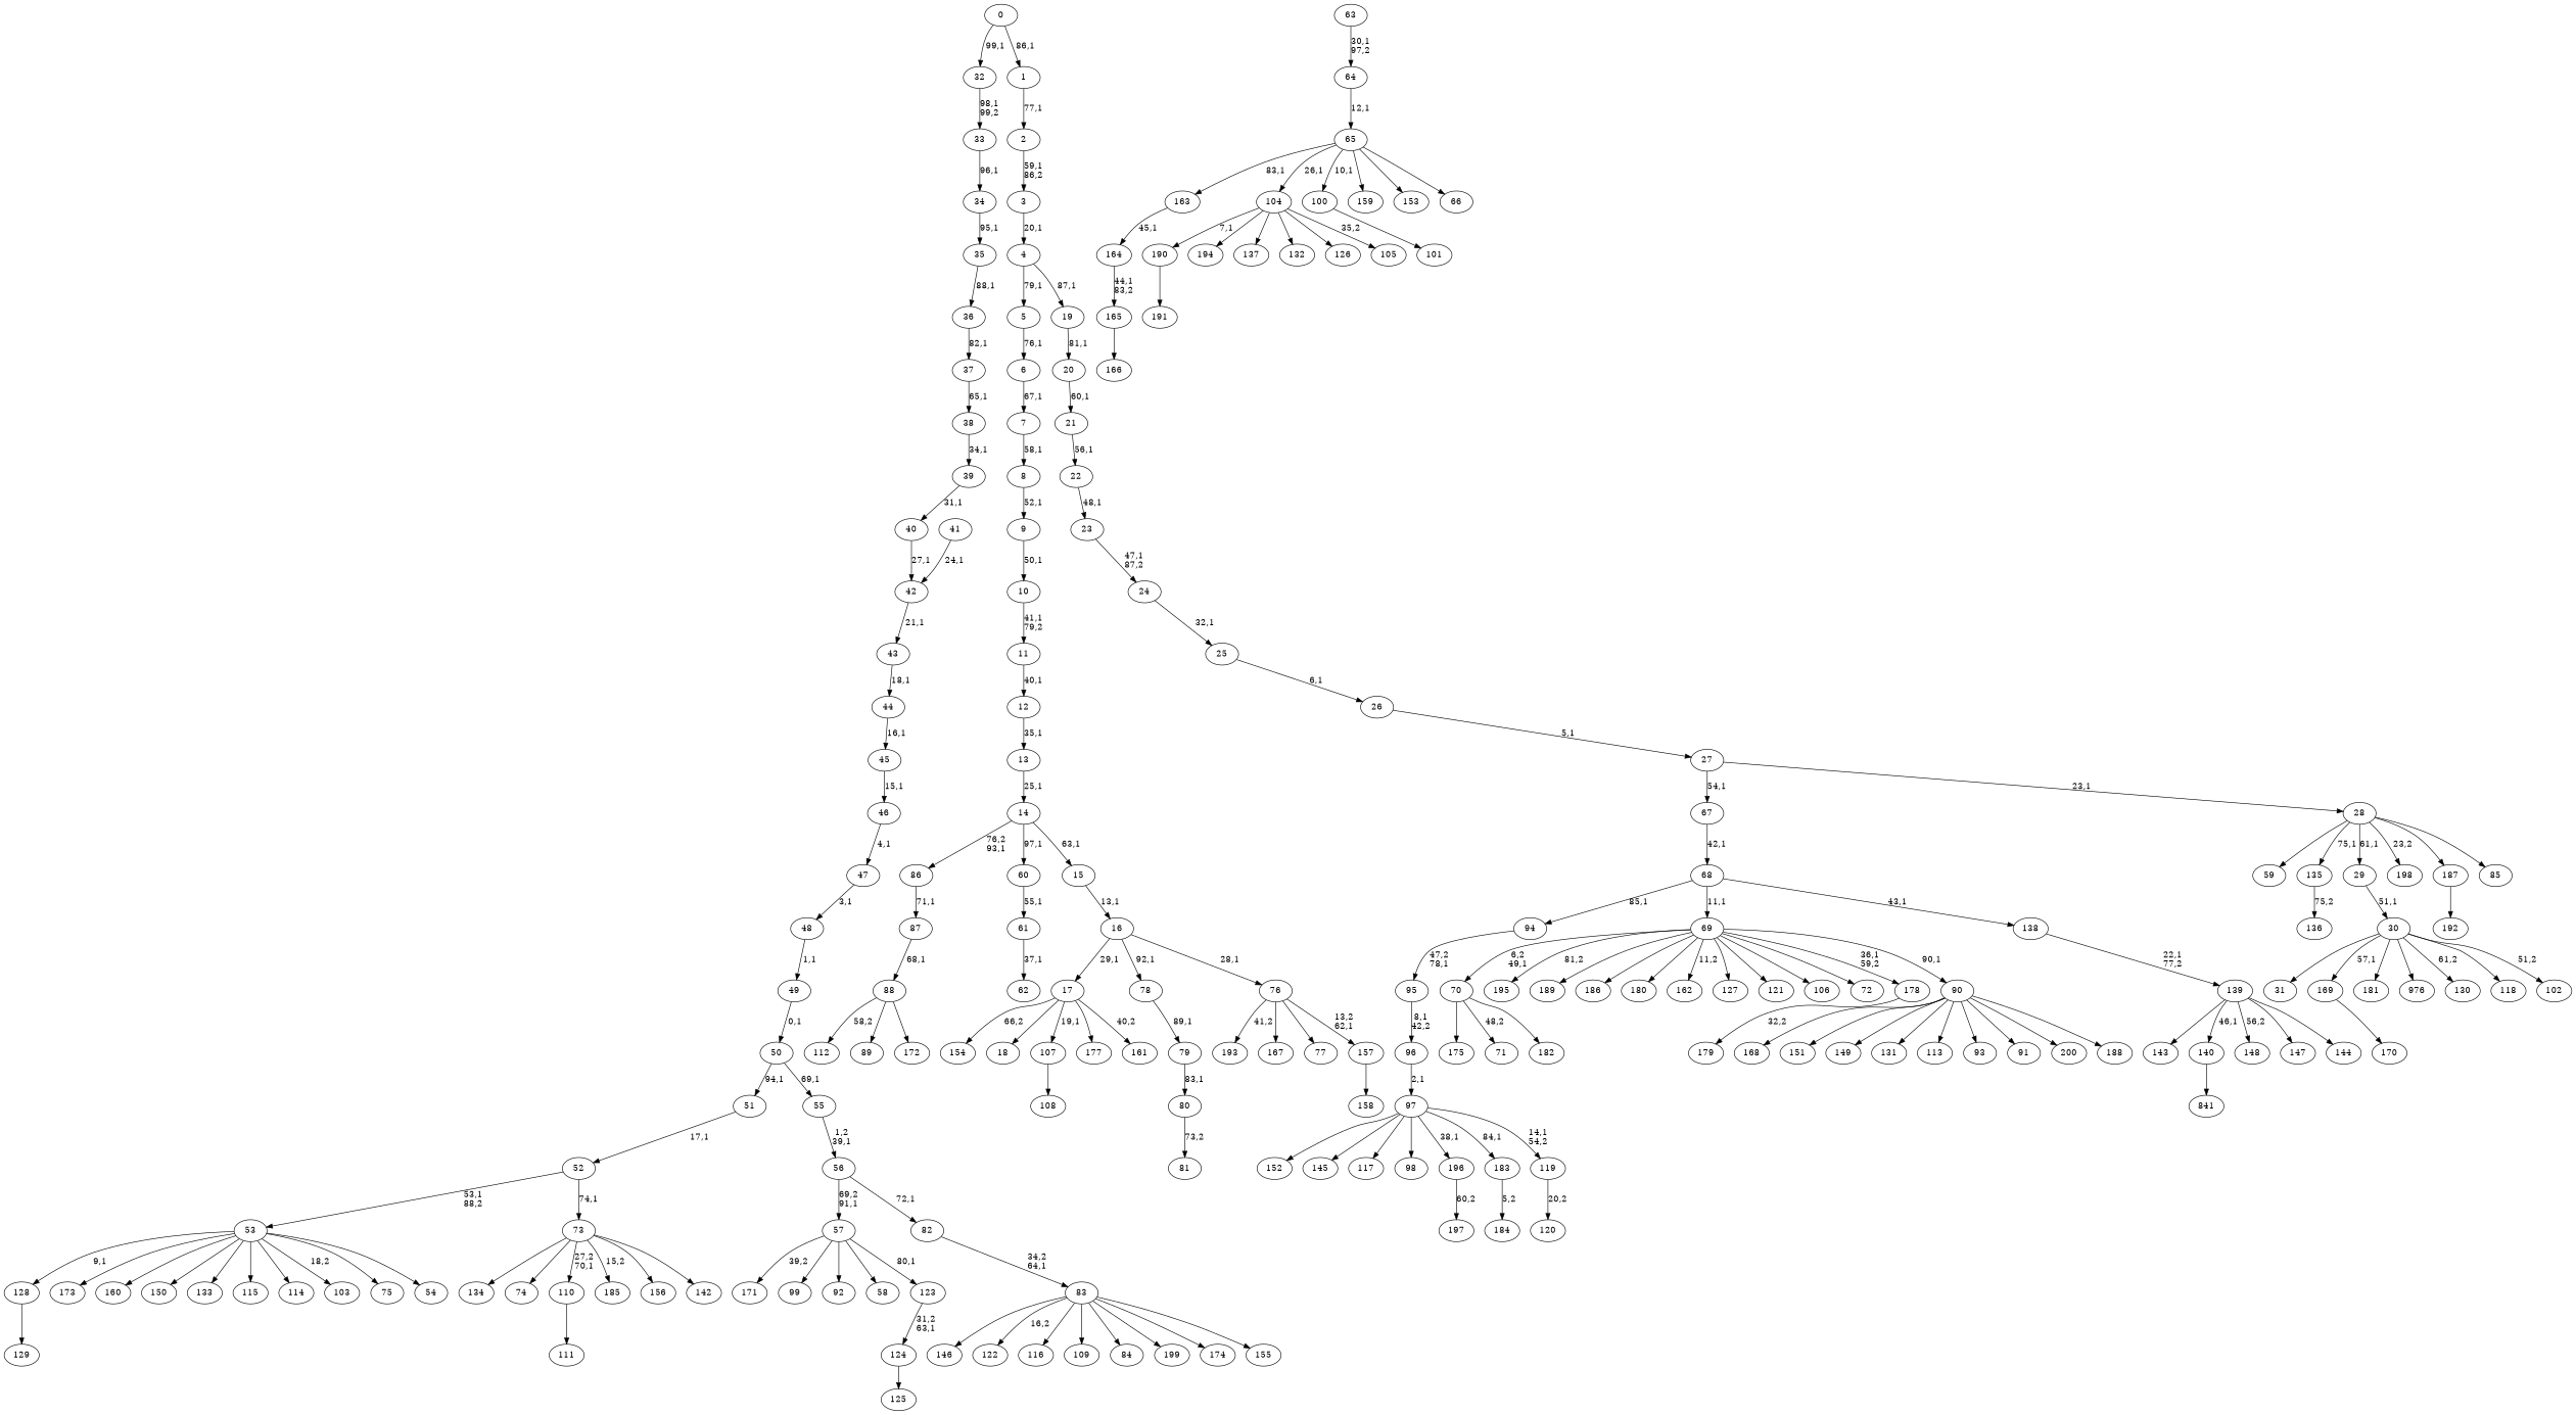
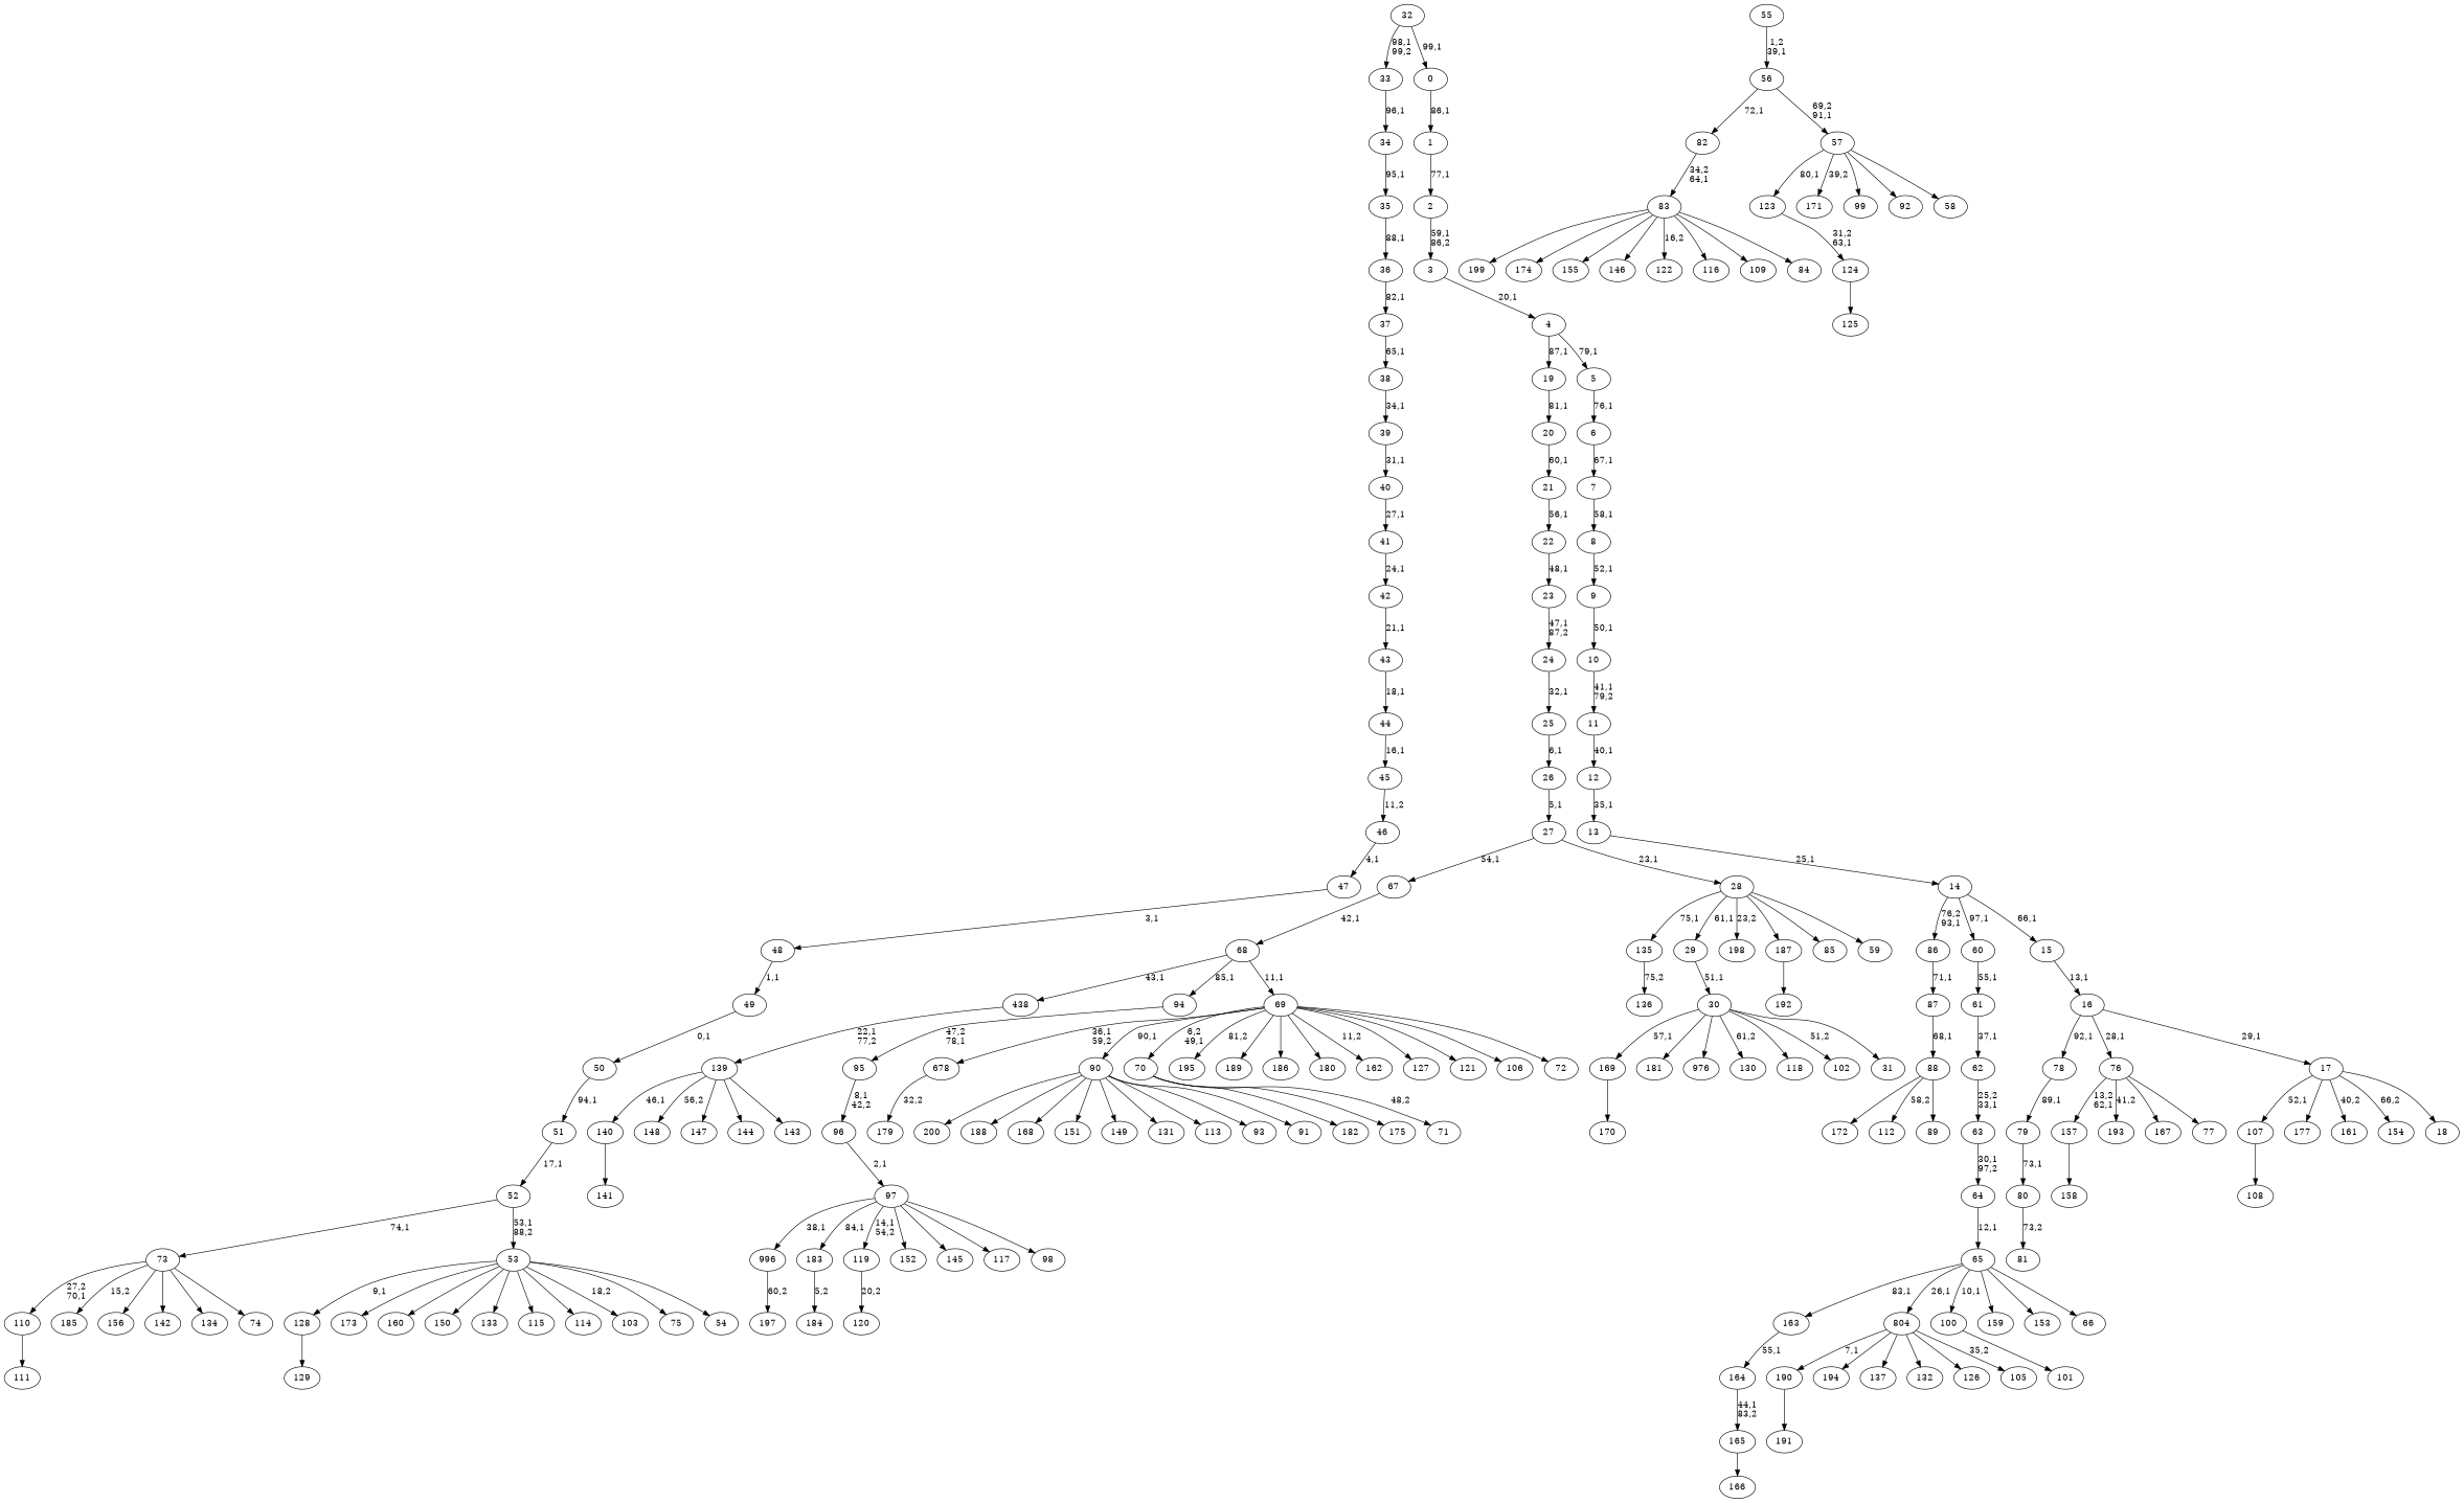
  digraph {
-   196
+   196 [label=996]
    197
    190
    191
    183
    184
-   178
+   178 [label=678]
    179
    169
    170
    165
    166
    164
    163
    157
    158
    140
-   141 [label=841]
+   141
    139
    148
    147
    144
    143
-   138
+   138 [label=438]
    135
    136
    128
    129
    124
    125
    123
    119
    120
    110
    111
    107
    108
-   104
+   104 [label=804]
    194
    137
    132
    126
    105
    100
    101
    97
    152
    145
    117
    98
    96
    95
    94
    90
    200
    188
    168
    151
    149
    131
    113
    93
    91
    88
    172
    112
    89
    87
    86
    83
    199
    174
    155
    146
    122
    116
    109
    84
    82
    80
    81
    79
    78
    76
    193
    167
    77
    73
    185
    156
    142
    134
    74
    70
    182
    175
    71
    69
    195
    189
    186
    180
    162
    127
    121
    106
    72
    68
    67
    65
    159
    153
    66
    64
    63
    62
    61
    60
    57
    171
    99
    92
    58
    56
    55
    53
    173
    160
    150
    133
    115
    114
    103
    75
    54
    52
    51
    50
    49
    48
    47
    46
    45
    44
    43
    42
    41
    40
    39
    38
    37
    36
    35
    34
    33
    32
    30
    181
    n159 [label=976]
    130
    118
    102
    31
    29
    28
    198
    187
    85
    59
    192
    27
    26
    25
    24
    23
    22
    21
    20
    19
    17
    177
    161
    154
    18
    16
    15
    14
    13
    12
    11
    10
    9
    8
    7
    6
    5
    4
    3
    2
    1
    0
    196 -> 197 [label="60,2"]
    190 -> 191
    183 -> 184 [label="5,2"]
    178 -> 179 [label="32,2"]
    169 -> 170
    165 -> 166
    164 -> 165 [label="44,1\n83,2"]
-   163 -> 164 [label="45,1"]
+   163 -> 164 [label="55,1"]
    157 -> 158
    140 -> 141
    139 -> 140 [label="46,1"]
    139 -> 148 [label="56,2"]
    139 -> 147
    139 -> 144
    139 -> 143
    138 -> 139 [label="22,1\n77,2"]
    135 -> 136 [label="75,2"]
    128 -> 129
    124 -> 125
    123 -> 124 [label="31,2\n63,1"]
    119 -> 120 [label="20,2"]
    110 -> 111
    107 -> 108
    104 -> 190 [label="7,1"]
    104 -> 194
    104 -> 137
    104 -> 132
    104 -> 126
    104 -> 105 [label="35,2"]
    100 -> 101
    97 -> 196 [label="38,1"]
    97 -> 183 [label="84,1"]
    97 -> 119 [label="14,1\n54,2"]
    97 -> 152
    97 -> 145
    97 -> 117
    97 -> 98
    96 -> 97 [label="2,1"]
    95 -> 96 [label="8,1\n42,2"]
    94 -> 95 [label="47,2\n78,1"]
    90 -> 200
    90 -> 188
    90 -> 168
    90 -> 151
    90 -> 149
    90 -> 131
    90 -> 113
    90 -> 93
    90 -> 91
    88 -> 172
    88 -> 112 [label="58,2"]
    88 -> 89
    87 -> 88 [label="68,1"]
    86 -> 87 [label="71,1"]
    83 -> 199
    83 -> 174
    83 -> 155
    83 -> 146
    83 -> 122 [label="16,2"]
    83 -> 116
    83 -> 109
    83 -> 84
    82 -> 83 [label="34,2\n64,1"]
    80 -> 81 [label="73,2"]
-   79 -> 80 [label="83,1"]
+   79 -> 80 [label="73,1"]
    78 -> 79 [label="89,1"]
    76 -> 157 [label="13,2\n62,1"]
    76 -> 193 [label="41,2"]
    76 -> 167
    76 -> 77
    73 -> 110 [label="27,2\n70,1"]
    73 -> 185 [label="15,2"]
    73 -> 156
    73 -> 142
    73 -> 134
    73 -> 74
    70 -> 182
    70 -> 175
    70 -> 71 [label="48,2"]
    69 -> 178 [label="36,1\n59,2"]
    69 -> 90 [label="90,1"]
    69 -> 70 [label="6,2\n49,1"]
    69 -> 195 [label="81,2"]
    69 -> 189
    69 -> 186
    69 -> 180
    69 -> 162 [label="11,2"]
    69 -> 127
    69 -> 121
    69 -> 106
    69 -> 72
    68 -> 138 [label="43,1"]
    68 -> 94 [label="85,1"]
    68 -> 69 [label="11,1"]
    67 -> 68 [label="42,1"]
    65 -> 163 [label="83,1"]
    65 -> 104 [label="26,1"]
    65 -> 100 [label="10,1"]
    65 -> 159
    65 -> 153
    65 -> 66
    64 -> 65 [label="12,1"]
    63 -> 64 [label="30,1\n97,2"]
+   62 -> 63 [label="25,2\n33,1"]
    61 -> 62 [label="37,1"]
    60 -> 61 [label="55,1"]
    57 -> 123 [label="80,1"]
    57 -> 171 [label="39,2"]
    57 -> 99
    57 -> 92
    57 -> 58
    56 -> 82 [label="72,1"]
    56 -> 57 [label="69,2\n91,1"]
    55 -> 56 [label="1,2\n39,1"]
    53 -> 128 [label="9,1"]
    53 -> 173
    53 -> 160
    53 -> 150
    53 -> 133
    53 -> 115
    53 -> 114
    53 -> 103 [label="18,2"]
    53 -> 75
    53 -> 54
    52 -> 73 [label="74,1"]
    52 -> 53 [label="53,1\n88,2"]
    51 -> 52 [label="17,1"]
-   50 -> 55 [label="69,1"]
    50 -> 51 [label="94,1"]
    49 -> 50 [label="0,1"]
    48 -> 49 [label="1,1"]
    47 -> 48 [label="3,1"]
    46 -> 47 [label="4,1"]
-   45 -> 46 [label="15,1"]
+   45 -> 46 [label="11,2"]
    44 -> 45 [label="16,1"]
    43 -> 44 [label="18,1"]
    42 -> 43 [label="21,1"]
    41 -> 42 [label="24,1"]
-   40 -> 42 [label="27,1"]
+   40 -> 41 [label="27,1"]
    39 -> 40 [label="31,1"]
    38 -> 39 [label="34,1"]
    37 -> 38 [label="65,1"]
    36 -> 37 [label="82,1"]
    35 -> 36 [label="88,1"]
    34 -> 35 [label="95,1"]
    33 -> 34 [label="96,1"]
    32 -> 33 [label="98,1\n99,2"]
    30 -> 169 [label="57,1"]
    30 -> 181
    30 -> n159
    30 -> 130 [label="61,2"]
    30 -> 118
    30 -> 102 [label="51,2"]
    30 -> 31
    29 -> 30 [label="51,1"]
    28 -> 135 [label="75,1"]
    28 -> 29 [label="61,1"]
    28 -> 198 [label="23,2"]
    28 -> 187
    28 -> 85
    28 -> 59
    187 -> 192
    27 -> 67 [label="54,1"]
    27 -> 28 [label="23,1"]
    26 -> 27 [label="5,1"]
    25 -> 26 [label="6,1"]
    24 -> 25 [label="32,1"]
    23 -> 24 [label="47,1\n87,2"]
    22 -> 23 [label="48,1"]
    21 -> 22 [label="56,1"]
    20 -> 21 [label="60,1"]
    19 -> 20 [label="81,1"]
-   17 -> 107 [label="19,1"]
+   17 -> 107 [label="52,1"]
    17 -> 177
    17 -> 161 [label="40,2"]
    17 -> 154 [label="66,2"]
    17 -> 18
    16 -> 78 [label="92,1"]
    16 -> 76 [label="28,1"]
    16 -> 17 [label="29,1"]
    15 -> 16 [label="13,1"]
    14 -> 86 [label="76,2\n93,1"]
    14 -> 60 [label="97,1"]
-   14 -> 15 [label="63,1"]
+   14 -> 15 [label="66,1"]
    13 -> 14 [label="25,1"]
    12 -> 13 [label="35,1"]
    11 -> 12 [label="40,1"]
    10 -> 11 [label="41,1\n79,2"]
    9 -> 10 [label="50,1"]
    8 -> 9 [label="52,1"]
    7 -> 8 [label="58,1"]
    6 -> 7 [label="67,1"]
    5 -> 6 [label="76,1"]
    4 -> 19 [label="87,1"]
    4 -> 5 [label="79,1"]
    3 -> 4 [label="20,1"]
    2 -> 3 [label="59,1\n86,2"]
    1 -> 2 [label="77,1"]
-   0 -> 32 [label="99,1"]
+   32 -> 0 [label="99,1"]
    0 -> 1 [label="86,1"]
  }
